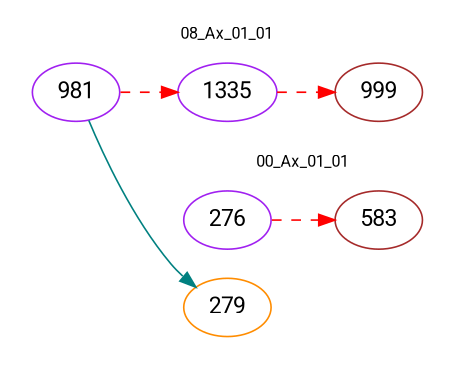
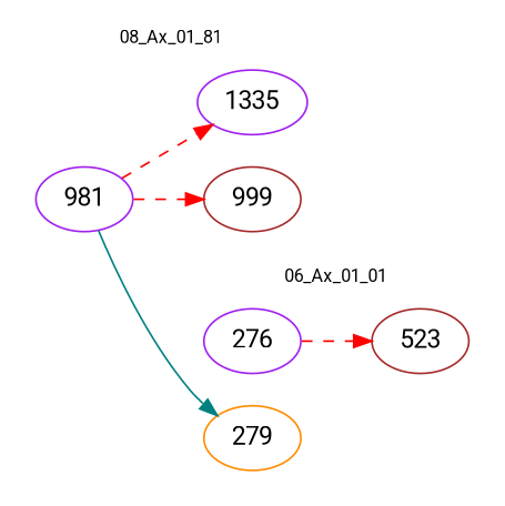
  digraph {
    fontname=Roboto
    rankdir=LR
    node [color=purple fontname=Roboto]
    edge [color=red fontname=Roboto style=dashed]
    n1 [label=276]
    n2 [color=darkorange label=279]
-   n3 [color=brown label=583]
+   n3 [color=brown label=523]
    n4 [label=981]
    n5 [color=brown label=999]
    n6 [label=1335]
    subgraph cluster_1 {
      color=white
      fontsize=10
-     label="00_Ax_01_01"
+     label="06_Ax_01_01"
      n1
      n2
      n3
    }
    subgraph cluster_2 {
      color=white
      fontsize=10
-     label="08_Ax_01_01"
+     label="08_Ax_01_81"
      n4
      n5
      n6
    }
    n1 -> n3
    n4 -> n2 [color=teal style=solid]
-   n6 -> n5
+   n4 -> n5
    n4 -> n6
  }
